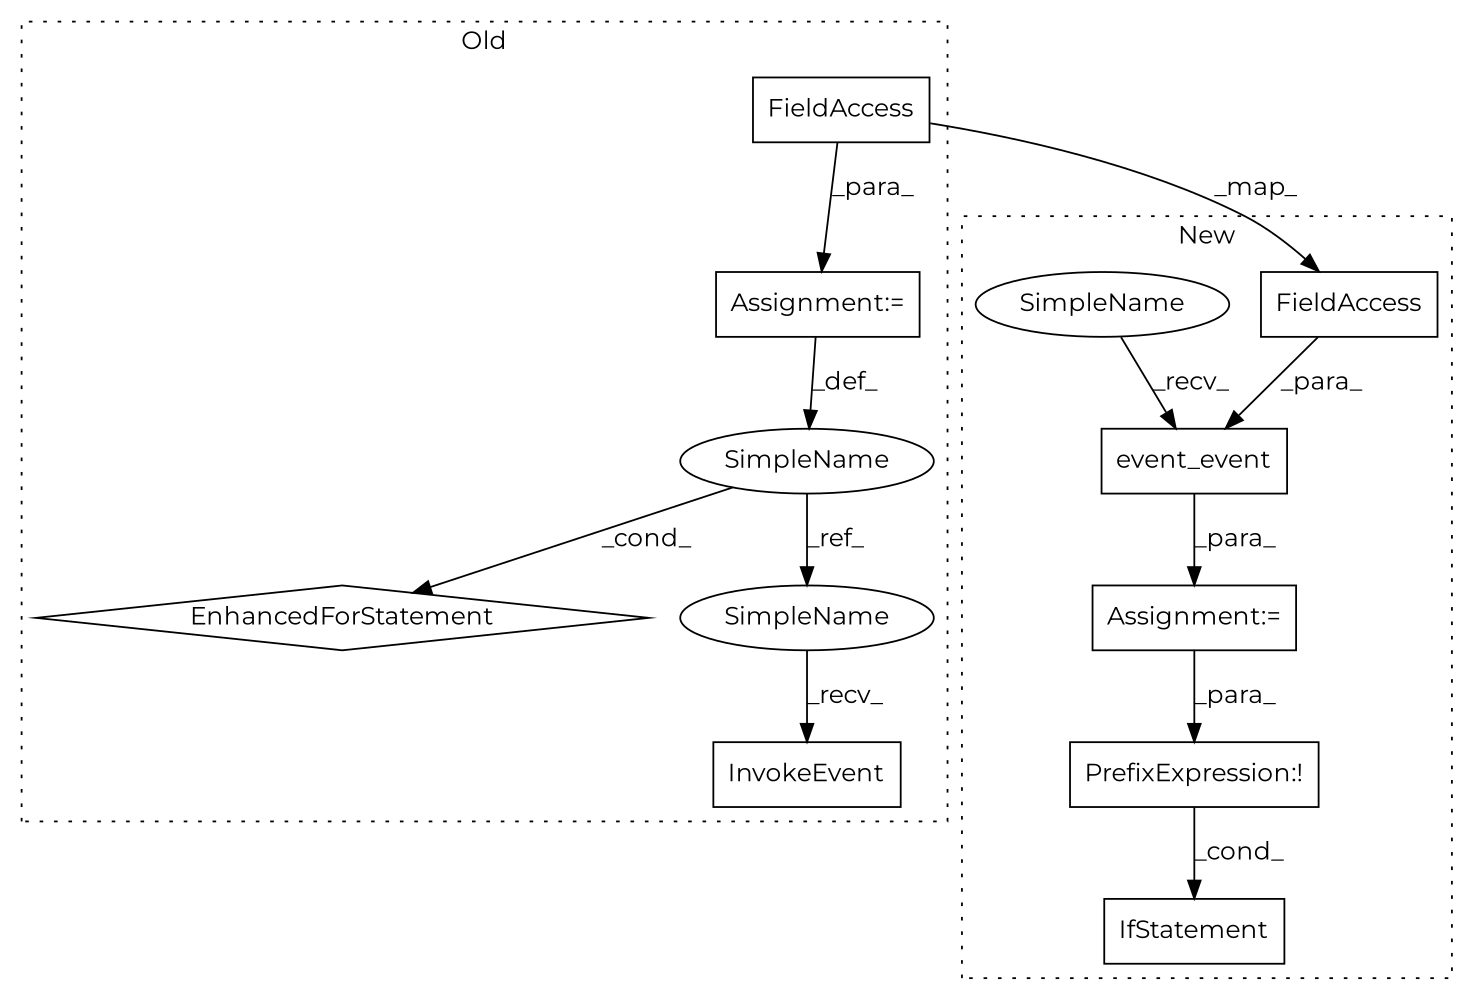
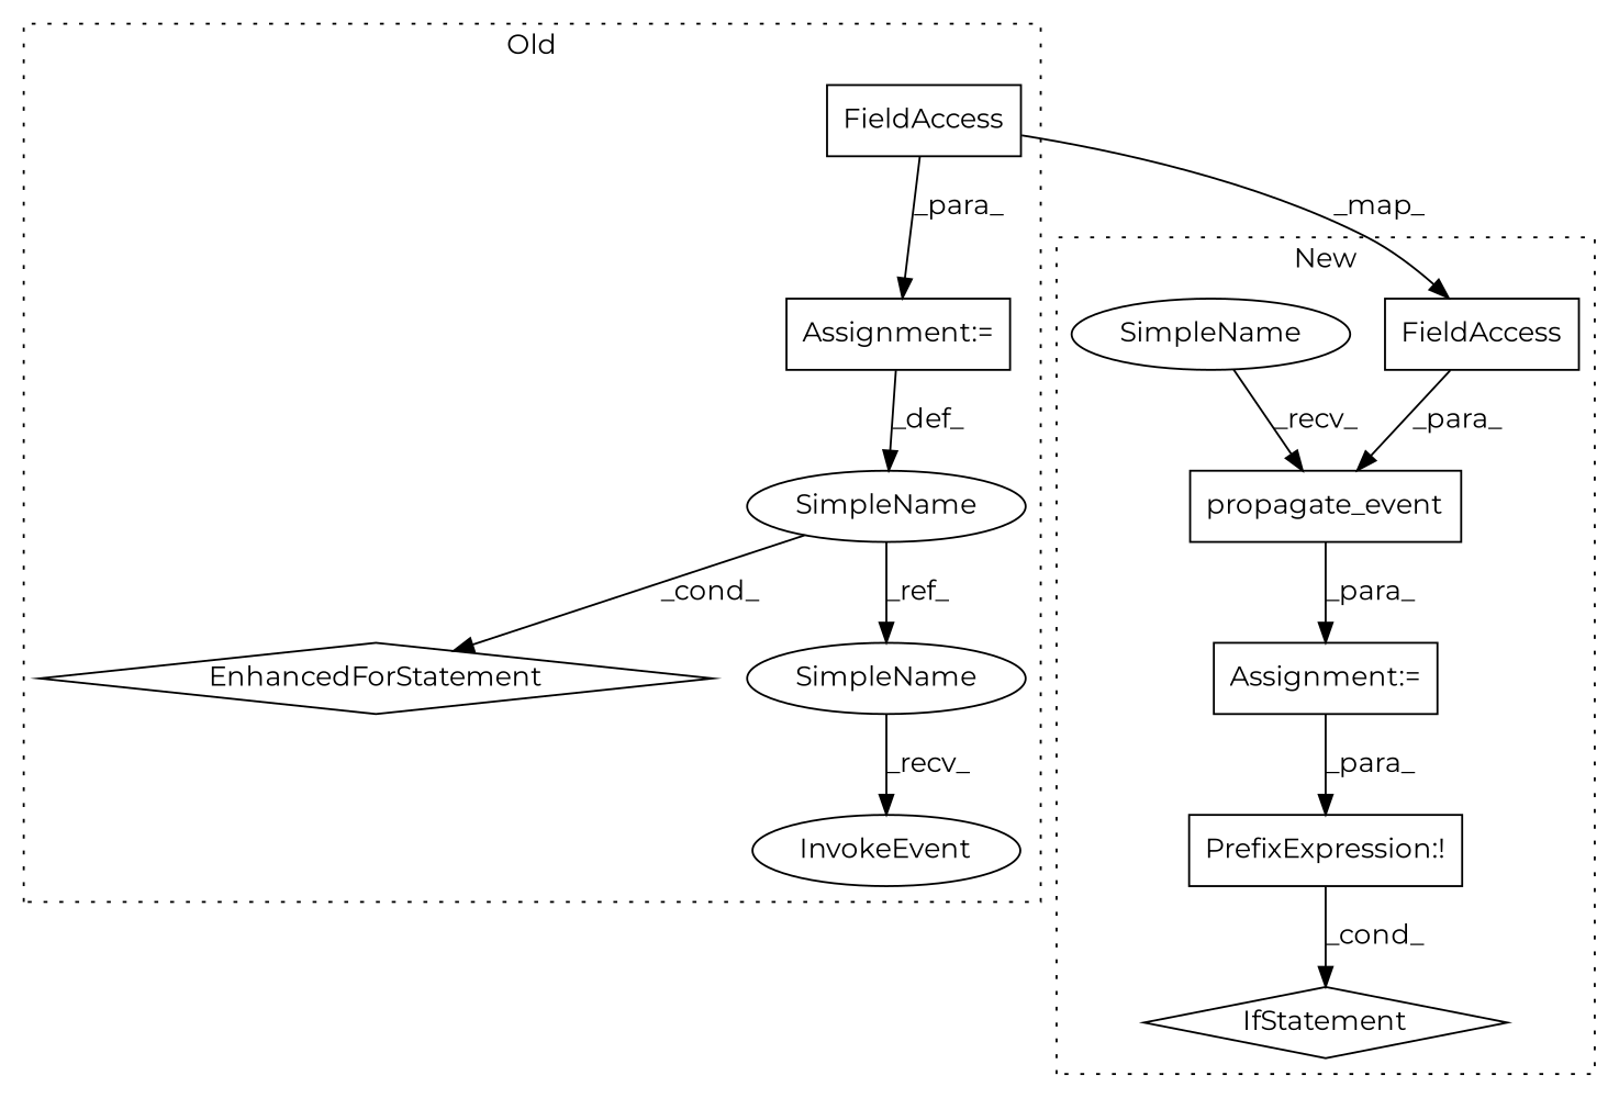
  digraph {
    fontname=Montserrat
    node [a=42 fontname=Montserrat l=4 s="3699,3780" shape=box]
    edge [fontname=Montserrat]
-   n1 [a=32 l="12,1" label=InvokeEvent s="3795,3810"]
+   n1 [a=32 l="12,1" label=InvokeEvent s="3795,3810" shape=ellipse]
    n2 [a=70 l="53,2" label=EnhancedForStatement shape=diamond]
    n3 [label=SimpleName s=3756 shape=ellipse]
    n4 [a=7 l="53,2" label="Assignment:="]
    n5 [a=22 l=17 label=FieldAccess s=3763]
    n6 [label=SimpleName s=3790 shape=ellipse]
-   n7 [a=25 l="4,2" label=IfStatement s="4573,4588"]
+   n7 [a=25 l="4,2" label=IfStatement s="4573,4588" shape=diamond]
    n8 [a=38 l=1 label="PrefixExpression:!" s=4577]
-   n9 [a=32 l="16,1" label=event_event s="4529,4566"]
+   n9 [a=32 l="16,1" label=propagate_event s="4529,4566"]
    n10 [a=7 l=1 label="Assignment:=" s=4523]
    n11 [a=22 l=17 label=FieldAccess s=4549]
    n12 [label=SimpleName s=4524 shape=ellipse]
    subgraph cluster_1 {
      label=Old
      style=dotted
      n1
      n2
      n3
      n4
      n5
      n6
    }
    subgraph cluster_2 {
      label=New
      style=dotted
      n7
      n8
      n9
      n10
      n11
      n12
    }
    n3 -> n2 [label=_cond_]
    n3 -> n6 [label=_ref_]
    n4 -> n3 [label=_def_]
    n5 -> n4 [label=_para_]
    n5 -> n11 [label=_map_]
    n6 -> n1 [label=_recv_]
    n8 -> n7 [label=_cond_]
    n9 -> n10 [label=_para_]
    n10 -> n8 [label=_para_]
    n11 -> n9 [label=_para_]
    n12 -> n9 [label=_recv_]
  }
